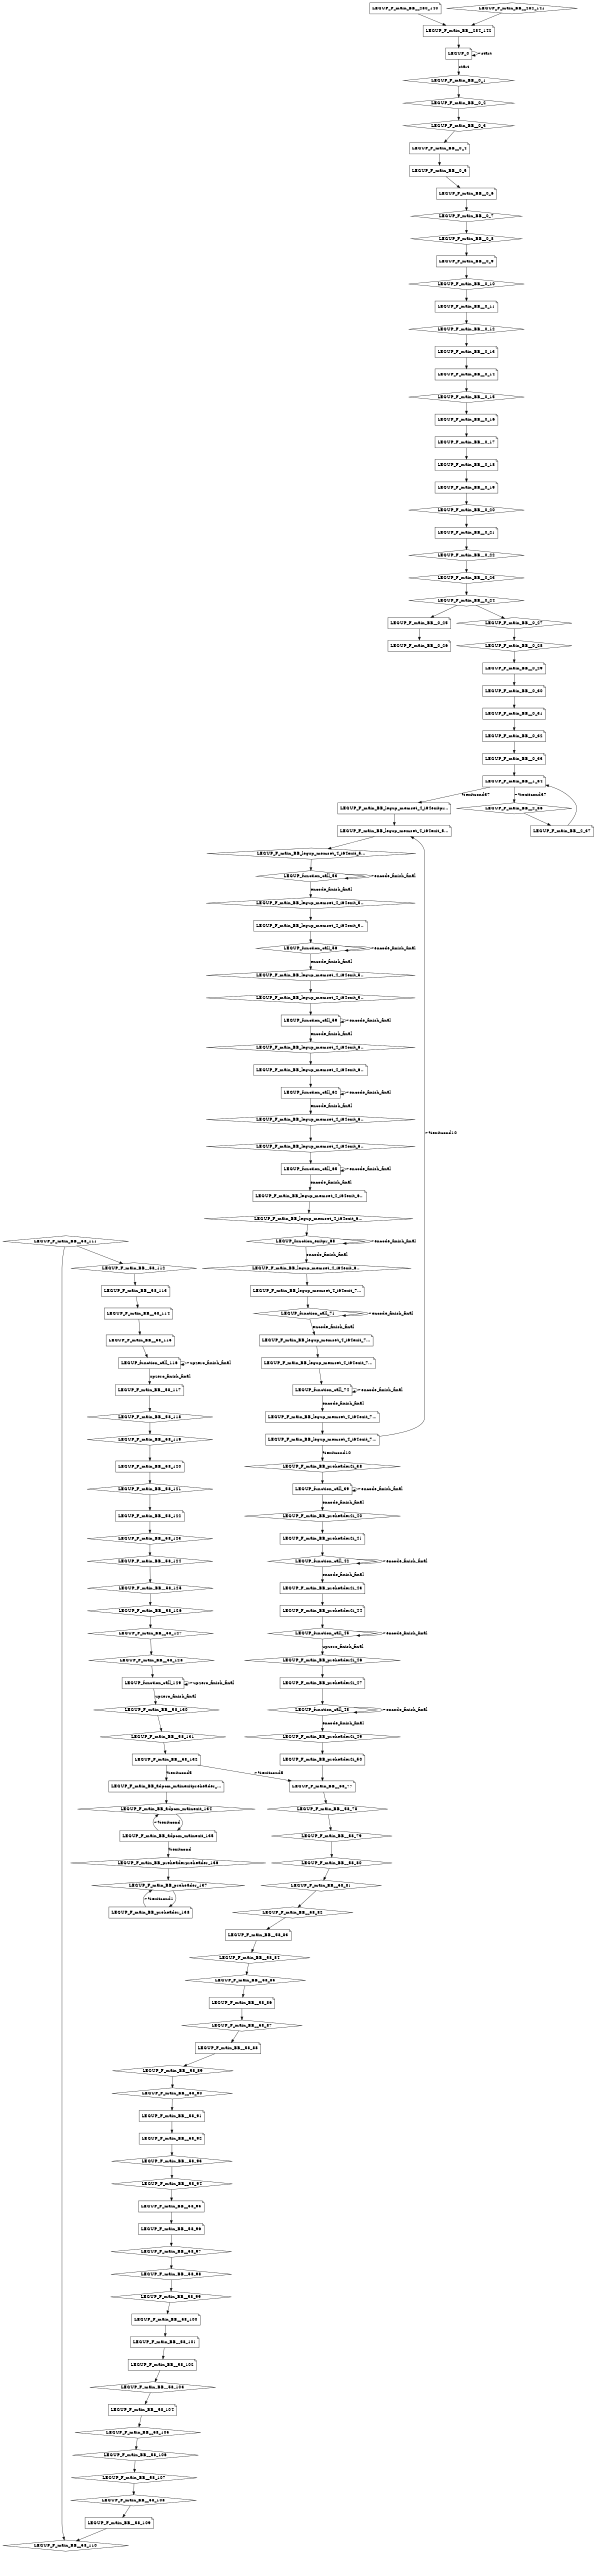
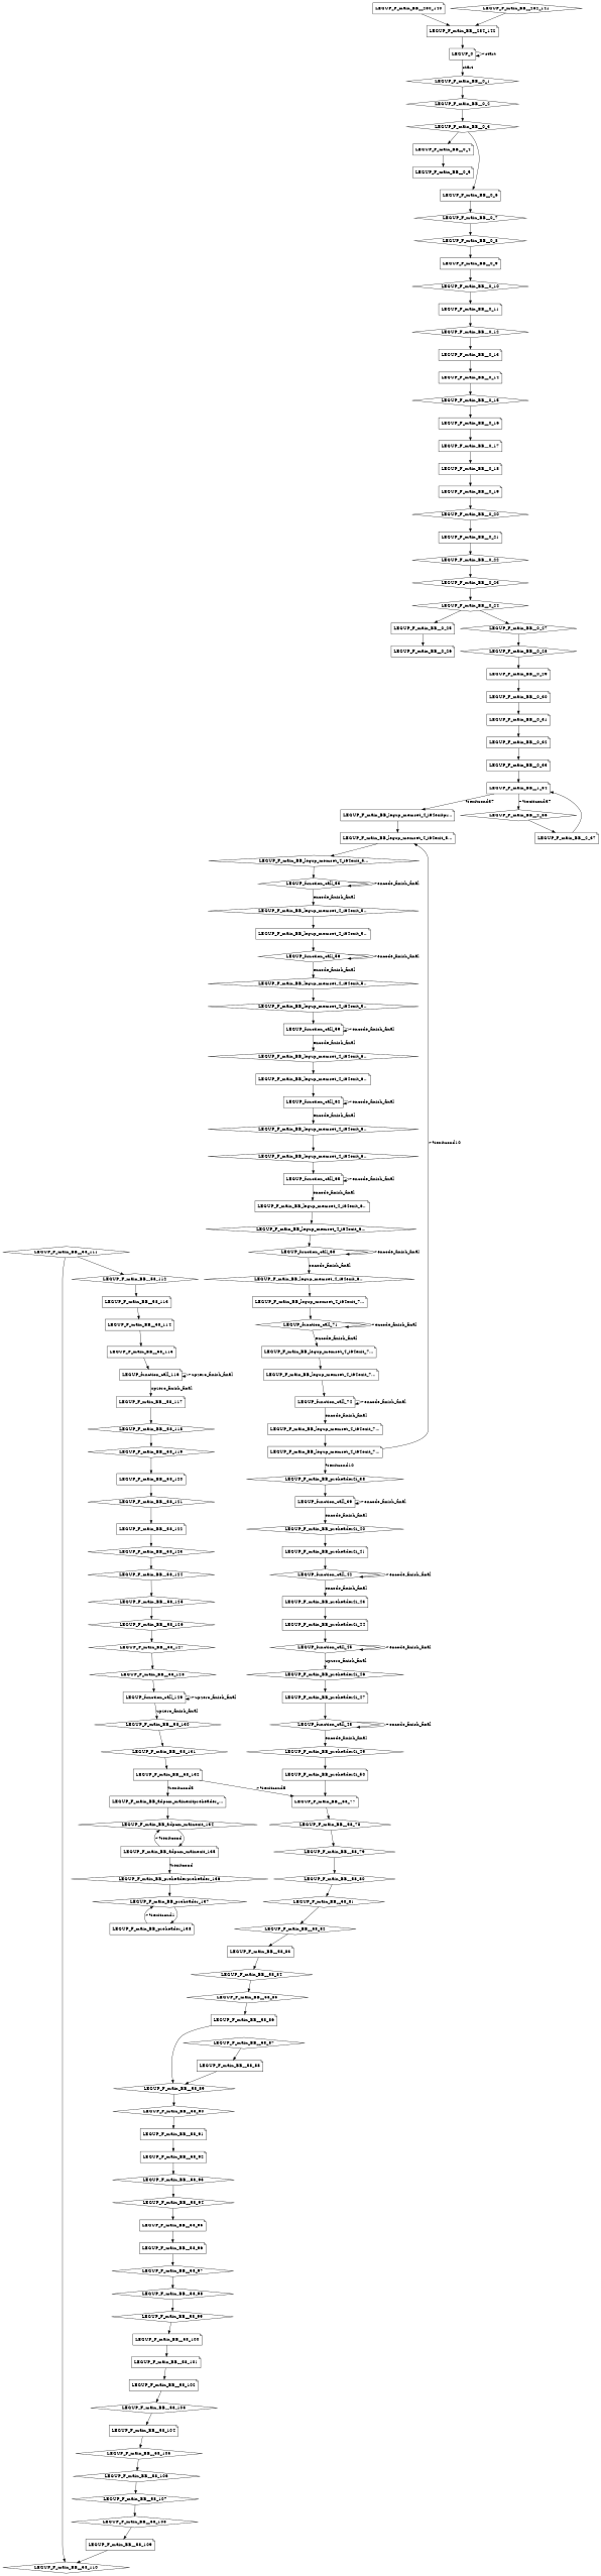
  digraph {
    node [shape=diamond]
    n1 [label=LEGUP_F_main_BB__0_1]
    n2 [label=LEGUP_F_main_BB__0_2]
    n3 [label=LEGUP_F_main_BB__0_3]
    n4 [label=LEGUP_0 shape=note]
    n5 [label=LEGUP_F_main_BB__0_4 shape=note]
    n6 [label=LEGUP_F_main_BB__0_5 shape=note]
    n7 [label=LEGUP_F_main_BB__0_6 shape=note]
    n8 [label=LEGUP_F_main_BB__0_7]
    n9 [label=LEGUP_F_main_BB__0_8]
    n10 [label=LEGUP_F_main_BB__0_9 shape=note]
    n11 [label=LEGUP_F_main_BB__0_10]
    n12 [label=LEGUP_F_main_BB__0_11 shape=note]
    n13 [label=LEGUP_F_main_BB__0_12]
    n14 [label=LEGUP_F_main_BB__0_13 shape=note]
    n15 [label=LEGUP_F_main_BB__0_14 shape=note]
    n16 [label=LEGUP_F_main_BB__0_15]
    n17 [label=LEGUP_F_main_BB__0_16 shape=note]
    n18 [label=LEGUP_F_main_BB__0_17 shape=note]
    n19 [label=LEGUP_F_main_BB__0_18 shape=note]
    n20 [label=LEGUP_F_main_BB__0_19 shape=note]
    n21 [label=LEGUP_F_main_BB__0_20]
    n22 [label=LEGUP_F_main_BB__0_21 shape=note]
    n23 [label=LEGUP_F_main_BB__0_22]
    n24 [label=LEGUP_F_main_BB__0_23]
    n25 [label=LEGUP_F_main_BB__0_24]
    n26 [label=LEGUP_F_main_BB__0_25 shape=note]
    n27 [label=LEGUP_F_main_BB__0_27]
    n28 [label=LEGUP_F_main_BB__0_26 shape=note]
    n29 [label=LEGUP_F_main_BB__0_28]
    n30 [label=LEGUP_F_main_BB__0_29 shape=note]
    n31 [label=LEGUP_F_main_BB__0_30 shape=note]
    n32 [label=LEGUP_F_main_BB__0_31 shape=note]
    n33 [label=LEGUP_F_main_BB__0_32 shape=note]
    n34 [label=LEGUP_F_main_BB__0_33 shape=note]
    n35 [label=LEGUP_F_main_BB__1_34 shape=note]
    n36 [label="LEGUP_F_main_BB_legup_memset_4_i64exitpr..." shape=note]
    n37 [label=LEGUP_F_main_BB__2_36]
    n38 [label="LEGUP_F_main_BB_legup_memset_4_i64exit_5..." shape=note]
    n39 [label=LEGUP_F_main_BB__2_37 shape=note]
    n40 [label="LEGUP_F_main_BB_legup_memset_4_i64exit_5..."]
    n41 [label=LEGUP_function_call_53]
    n42 [label=LEGUP_function_call_39 shape=note]
    n43 [label=LEGUP_F_main_BB_preheader2i_40]
    n44 [label=LEGUP_F_main_BB_preheader2i_41 shape=note]
    n45 [label=LEGUP_F_main_BB_preheader2i_38]
    n46 [label=LEGUP_function_call_42]
    n47 [label=LEGUP_F_main_BB_preheader2i_43 shape=note]
    n48 [label=LEGUP_F_main_BB_preheader2i_44 shape=note]
    n49 [label=LEGUP_function_call_45]
    n50 [label=LEGUP_F_main_BB_preheader2i_46]
    n51 [label=LEGUP_F_main_BB_preheader2i_47 shape=note]
    n52 [label=LEGUP_function_call_48]
    n53 [label=LEGUP_F_main_BB_preheader2i_49]
    n54 [label=LEGUP_F_main_BB_preheader2i_50 shape=note]
    n55 [label=LEGUP_F_main_BB__58_77 shape=note]
    n56 [label=LEGUP_F_main_BB__58_78]
    n57 [label=LEGUP_F_main_BB__58_79]
    n58 [label="LEGUP_F_main_BB_legup_memset_4_i64exit_5..."]
    n59 [label="LEGUP_F_main_BB_legup_memset_4_i64exit_5..." shape=note]
    n60 [label=LEGUP_function_call_56]
    n61 [label="LEGUP_F_main_BB_legup_memset_4_i64exit_5..."]
    n62 [label="LEGUP_F_main_BB_legup_memset_4_i64exit_5..."]
    n63 [label=LEGUP_function_call_59 shape=note]
    n64 [label="LEGUP_F_main_BB_legup_memset_4_i64exit_6..."]
    n65 [label="LEGUP_F_main_BB_legup_memset_4_i64exit_6..." shape=note]
    n66 [label=LEGUP_function_call_62 shape=note]
    n67 [label="LEGUP_F_main_BB_legup_memset_4_i64exit_6..."]
    n68 [label="LEGUP_F_main_BB_legup_memset_4_i64exit_6..."]
    n69 [label=LEGUP_function_call_65 shape=note]
    n70 [label="LEGUP_F_main_BB_legup_memset_4_i64exit_6..." shape=note]
    n71 [label="LEGUP_F_main_BB_legup_memset_4_i64exit_6..."]
-   n72 [label=LEGUP_function_exitpr_68]
+   n72 [label=LEGUP_function_call_68]
    n73 [label="LEGUP_F_main_BB_legup_memset_4_i64exit_6..."]
    n74 [label="LEGUP_F_main_BB_legup_memset_4_i64exit_7..." shape=note]
    n75 [label=LEGUP_function_call_71]
    n76 [label="LEGUP_F_main_BB_legup_memset_4_i64exit_7..." shape=note]
    n77 [label="LEGUP_F_main_BB_legup_memset_4_i64exit_7..." shape=note]
    n78 [label=LEGUP_function_call_74 shape=note]
    n79 [label="LEGUP_F_main_BB_legup_memset_4_i64exit_7..." shape=note]
    n80 [label="LEGUP_F_main_BB_legup_memset_4_i64exit_7..." shape=note]
    n81 [label=LEGUP_F_main_BB__58_80]
    n82 [label=LEGUP_F_main_BB__58_81]
    n83 [label=LEGUP_F_main_BB__58_82]
    n84 [label=LEGUP_F_main_BB__58_83 shape=note]
    n85 [label=LEGUP_F_main_BB__58_84]
    n86 [label=LEGUP_F_main_BB__58_85]
    n87 [label=LEGUP_F_main_BB__58_86 shape=note]
    n88 [label=LEGUP_F_main_BB__58_87]
    n89 [label=LEGUP_F_main_BB__58_88 shape=note]
    n90 [label=LEGUP_F_main_BB__58_89]
    n91 [label=LEGUP_F_main_BB__58_90]
    n92 [label=LEGUP_F_main_BB__58_91 shape=note]
    n93 [label=LEGUP_F_main_BB__58_92 shape=note]
    n94 [label=LEGUP_F_main_BB__58_93]
    n95 [label=LEGUP_F_main_BB__58_94]
    n96 [label=LEGUP_F_main_BB__58_95 shape=note]
    n97 [label=LEGUP_F_main_BB__58_96 shape=note]
    n98 [label=LEGUP_F_main_BB__58_97]
    n99 [label=LEGUP_F_main_BB__58_98]
    n100 [label=LEGUP_F_main_BB__58_99]
    n101 [label=LEGUP_F_main_BB__58_100 shape=note]
    n102 [label=LEGUP_F_main_BB__58_101 shape=note]
    n103 [label=LEGUP_F_main_BB__58_102 shape=note]
    n104 [label=LEGUP_F_main_BB__58_103]
    n105 [label=LEGUP_F_main_BB__58_104 shape=note]
    n106 [label=LEGUP_F_main_BB__58_105]
    n107 [label=LEGUP_F_main_BB__58_106]
    n108 [label=LEGUP_F_main_BB__58_107]
    n109 [label=LEGUP_F_main_BB__58_108]
    n110 [label=LEGUP_F_main_BB__58_109 shape=note]
    n111 [label=LEGUP_F_main_BB__58_110]
    n112 [label=LEGUP_F_main_BB__58_111]
    n113 [label=LEGUP_F_main_BB__58_112]
    n114 [label=LEGUP_F_main_BB__58_113 shape=note]
    n115 [label=LEGUP_F_main_BB__58_114 shape=note]
    n116 [label=LEGUP_F_main_BB__58_115 shape=note]
    n117 [label=LEGUP_function_call_116 shape=note]
    n118 [label=LEGUP_F_main_BB__58_117 shape=note]
    n119 [label=LEGUP_F_main_BB__58_118]
    n120 [label=LEGUP_F_main_BB__58_119]
    n121 [label=LEGUP_F_main_BB__58_120 shape=note]
    n122 [label=LEGUP_F_main_BB__58_121]
    n123 [label=LEGUP_F_main_BB__58_122 shape=note]
    n124 [label=LEGUP_F_main_BB__58_123]
    n125 [label=LEGUP_F_main_BB__58_124]
    n126 [label=LEGUP_F_main_BB__58_125]
    n127 [label=LEGUP_F_main_BB__58_126]
    n128 [label=LEGUP_F_main_BB__58_127]
    n129 [label=LEGUP_F_main_BB__58_128]
    n130 [label=LEGUP_function_call_129 shape=note]
    n131 [label=LEGUP_F_main_BB__58_130]
    n132 [label=LEGUP_F_main_BB__58_131]
    n133 [label=LEGUP_F_main_BB__58_132 shape=note]
    n134 [label="LEGUP_F_main_BB_adpcm_mainexitpreheader_..." shape=note]
    n135 [label=LEGUP_F_main_BB_adpcm_mainexit_134]
    n136 [label=LEGUP_F_main_BB_adpcm_mainexit_135 shape=note]
    n137 [label=LEGUP_F_main_BB_preheaderpreheader_136]
    n138 [label=LEGUP_F_main_BB_preheader_137]
    n139 [label=LEGUP_F_main_BB_preheader_138 shape=note]
    n140 [label=LEGUP_F_main_BB__280_140 shape=note]
    n141 [label=LEGUP_F_main_BB__284_142 shape=note]
    n142 [label=LEGUP_F_main_BB__282_141]
    n1 -> n2
    n2 -> n3
    n3 -> n5
    n4 -> n1 [label=start]
    n4 -> n4 [label="~start"]
    n5 -> n6
-   n6 -> n7
+   n3 -> n7
    n7 -> n8
    n8 -> n9
    n9 -> n10
    n10 -> n11
    n11 -> n12
    n12 -> n13
    n13 -> n14
    n14 -> n15
    n15 -> n16
    n16 -> n17
    n17 -> n18
    n18 -> n19
    n19 -> n20
    n20 -> n21
    n21 -> n22
    n22 -> n23
    n23 -> n24
    n24 -> n25
    n25 -> n26
    n25 -> n27
    n26 -> n28
    n27 -> n29
    n29 -> n30
    n30 -> n31
    n31 -> n32
    n32 -> n33
    n33 -> n34
    n34 -> n35
    n35 -> n36 [label="%exitcond37"]
    n35 -> n37 [label="~%exitcond37"]
    n36 -> n38
    n37 -> n39
    n38 -> n40
    n39 -> n35
    n40 -> n41
    n41 -> n41 [label="~encode_finish_final"]
    n41 -> n58 [label=encode_finish_final]
    n42 -> n42 [label="~encode_finish_final"]
    n42 -> n43 [label=encode_finish_final]
    n43 -> n44
    n44 -> n46
    n45 -> n42
    n46 -> n46 [label="~encode_finish_final"]
    n46 -> n47 [label=encode_finish_final]
    n47 -> n48
    n48 -> n49
    n49 -> n49 [label="~encode_finish_final"]
    n49 -> n50 [label=upzero_finish_final]
    n50 -> n51
    n51 -> n52
    n52 -> n52 [label="~encode_finish_final"]
    n52 -> n53 [label=encode_finish_final]
    n53 -> n54
    n54 -> n55
    n55 -> n56
    n56 -> n57
    n57 -> n81
    n58 -> n59
    n59 -> n60
    n60 -> n60 [label="~encode_finish_final"]
    n60 -> n61 [label=encode_finish_final]
    n61 -> n62
    n62 -> n63
    n63 -> n63 [label="~encode_finish_final"]
    n63 -> n64 [label=encode_finish_final]
    n64 -> n65
    n65 -> n66
    n66 -> n66 [label="~encode_finish_final"]
    n66 -> n67 [label=encode_finish_final]
    n67 -> n68
    n68 -> n69
    n69 -> n69 [label="~encode_finish_final"]
    n69 -> n70 [label=encode_finish_final]
    n70 -> n71
    n71 -> n72
    n72 -> n72 [label="~encode_finish_final"]
    n72 -> n73 [label=encode_finish_final]
    n73 -> n74
    n74 -> n75
    n75 -> n75 [label="~encode_finish_final"]
    n75 -> n76 [label=encode_finish_final]
    n76 -> n77
    n77 -> n78
    n78 -> n78 [label="~encode_finish_final"]
    n78 -> n79 [label=encode_finish_final]
    n79 -> n80
    n80 -> n38 [label="~%exitcond10"]
    n80 -> n45 [label="%exitcond10"]
    n81 -> n82
    n82 -> n83
    n83 -> n84
    n84 -> n85
    n85 -> n86
    n86 -> n87
-   n87 -> n88
+   n87 -> n90
    n88 -> n89
    n89 -> n90
    n90 -> n91
    n91 -> n92
    n92 -> n93
    n93 -> n94
    n94 -> n95
    n95 -> n96
    n96 -> n97
    n97 -> n98
    n98 -> n99
    n99 -> n100
    n100 -> n101
    n101 -> n102
    n102 -> n103
    n103 -> n104
    n104 -> n105
    n105 -> n106
    n106 -> n107
    n107 -> n108
    n108 -> n109
    n109 -> n110
    n110 -> n111
    n112 -> n111
    n112 -> n113
    n113 -> n114
    n114 -> n115
    n115 -> n116
    n116 -> n117
    n117 -> n117 [label="~upzero_finish_final"]
    n117 -> n118 [label=upzero_finish_final]
    n118 -> n119
    n119 -> n120
    n120 -> n121
    n121 -> n122
    n122 -> n123
    n123 -> n124
    n124 -> n125
    n125 -> n126
    n126 -> n127
    n127 -> n128
    n128 -> n129
    n129 -> n130
    n130 -> n130 [label="~upzero_finish_final"]
    n130 -> n131 [label=upzero_finish_final]
    n131 -> n132
    n132 -> n133
    n133 -> n55 [label="~%exitcond5"]
    n133 -> n134 [label="%exitcond5"]
    n134 -> n135
    n135 -> n136
    n136 -> n135 [label="~%exitcond"]
    n136 -> n137 [label="%exitcond"]
    n137 -> n138
    n138 -> n139
    n139 -> n138 [label="~%exitcond1"]
    n140 -> n141
    n141 -> n4
    n142 -> n141
  }
